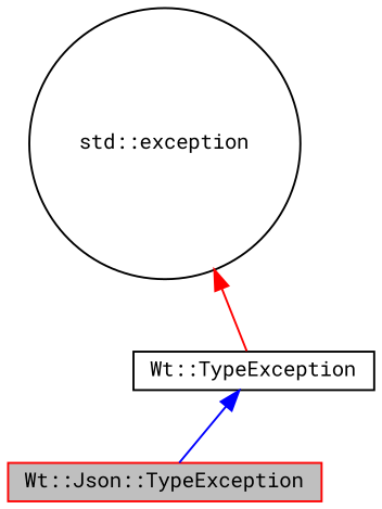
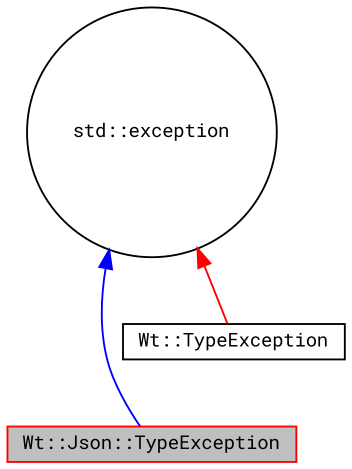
  digraph {
    fontname="Roboto Mono"
    node [color=black fillcolor=white fontname="Roboto Mono" fontsize=10 shape=box style=filled]
    edge [dir=back fontname="Roboto Mono" fontsize=10 labelfontname=Helvetica labelfontsize=10 style=solid]
    n1 [color=red fillcolor=grey75 fontcolor=black height=0.2 label="Wt::Json::TypeException" width=0.4]
    n2 [height=0.2 label="Wt::TypeException" width=0.4]
    n3 [height=0.2 label="std::exception" shape=circle width=0.4]
-   n2 -> n1 [color=blue]
+   n3 -> n1 [color=blue]
    n3 -> n2 [color=red]
  }
